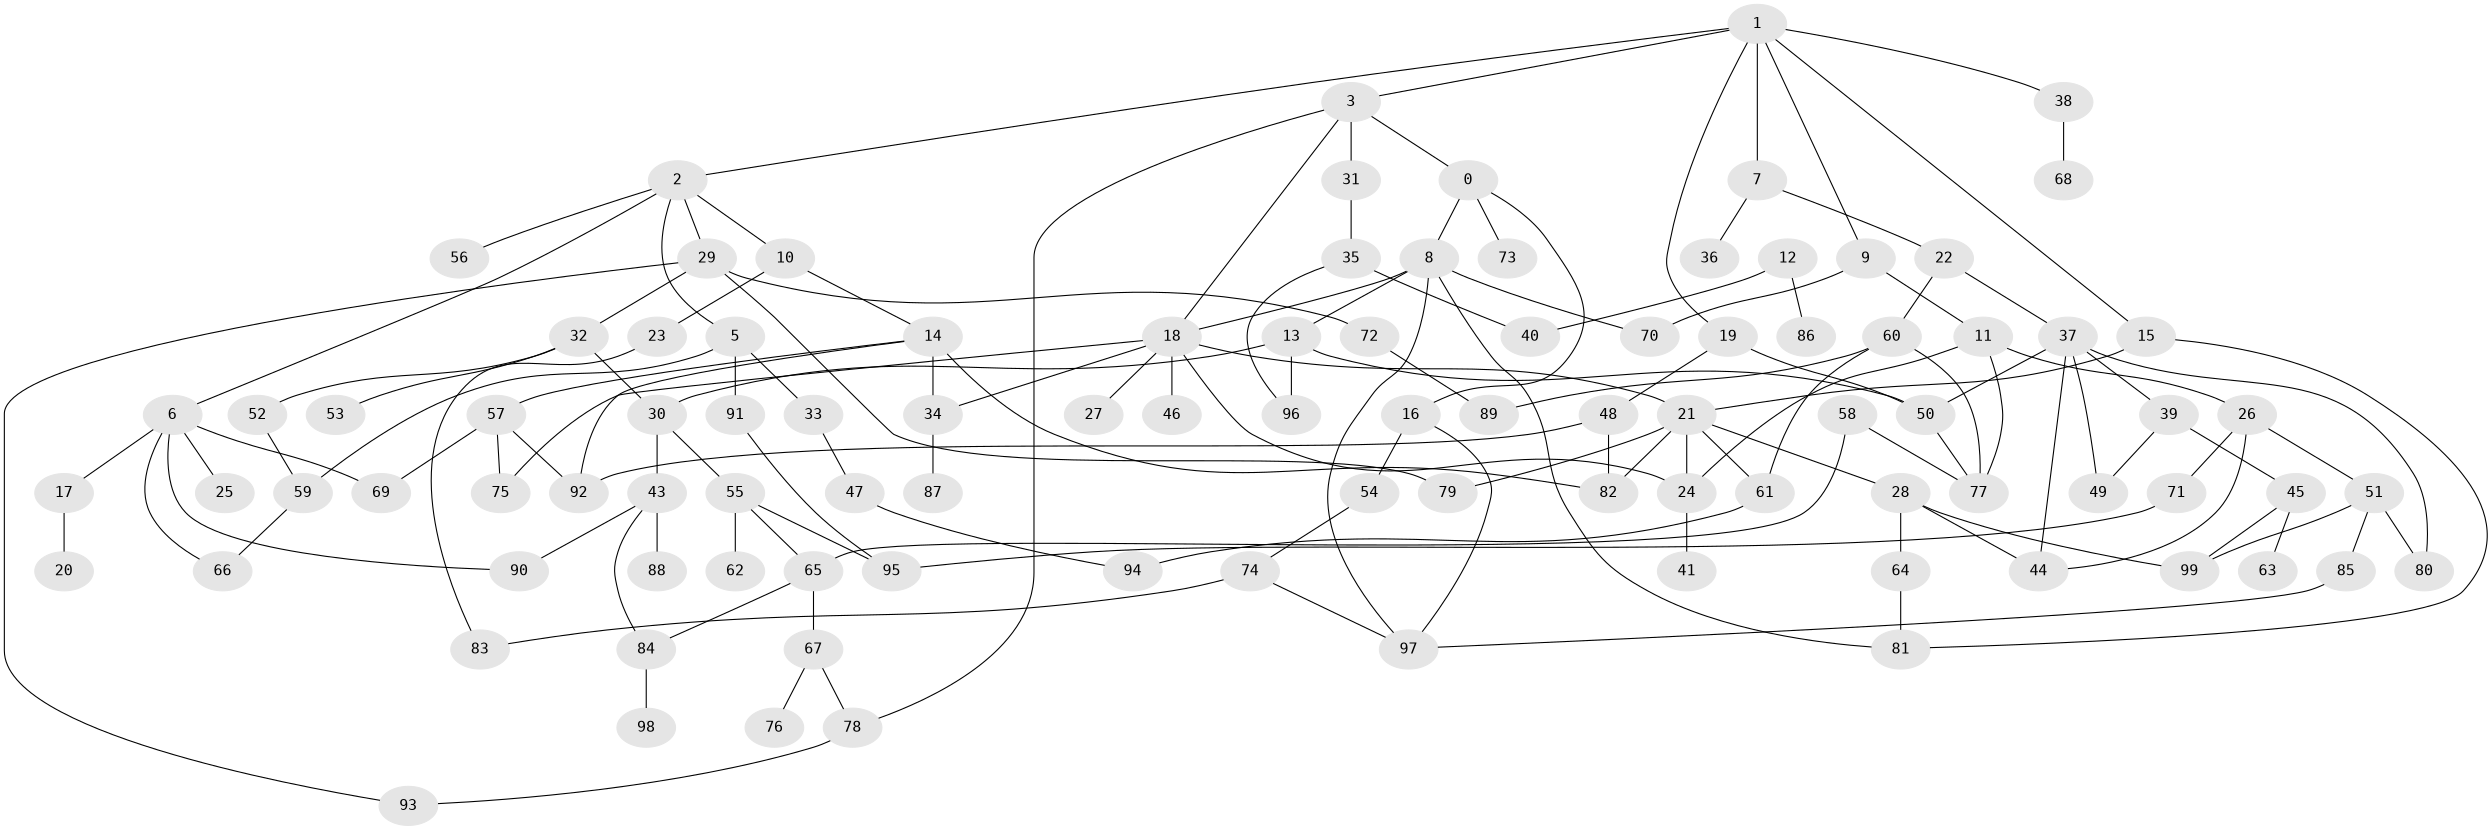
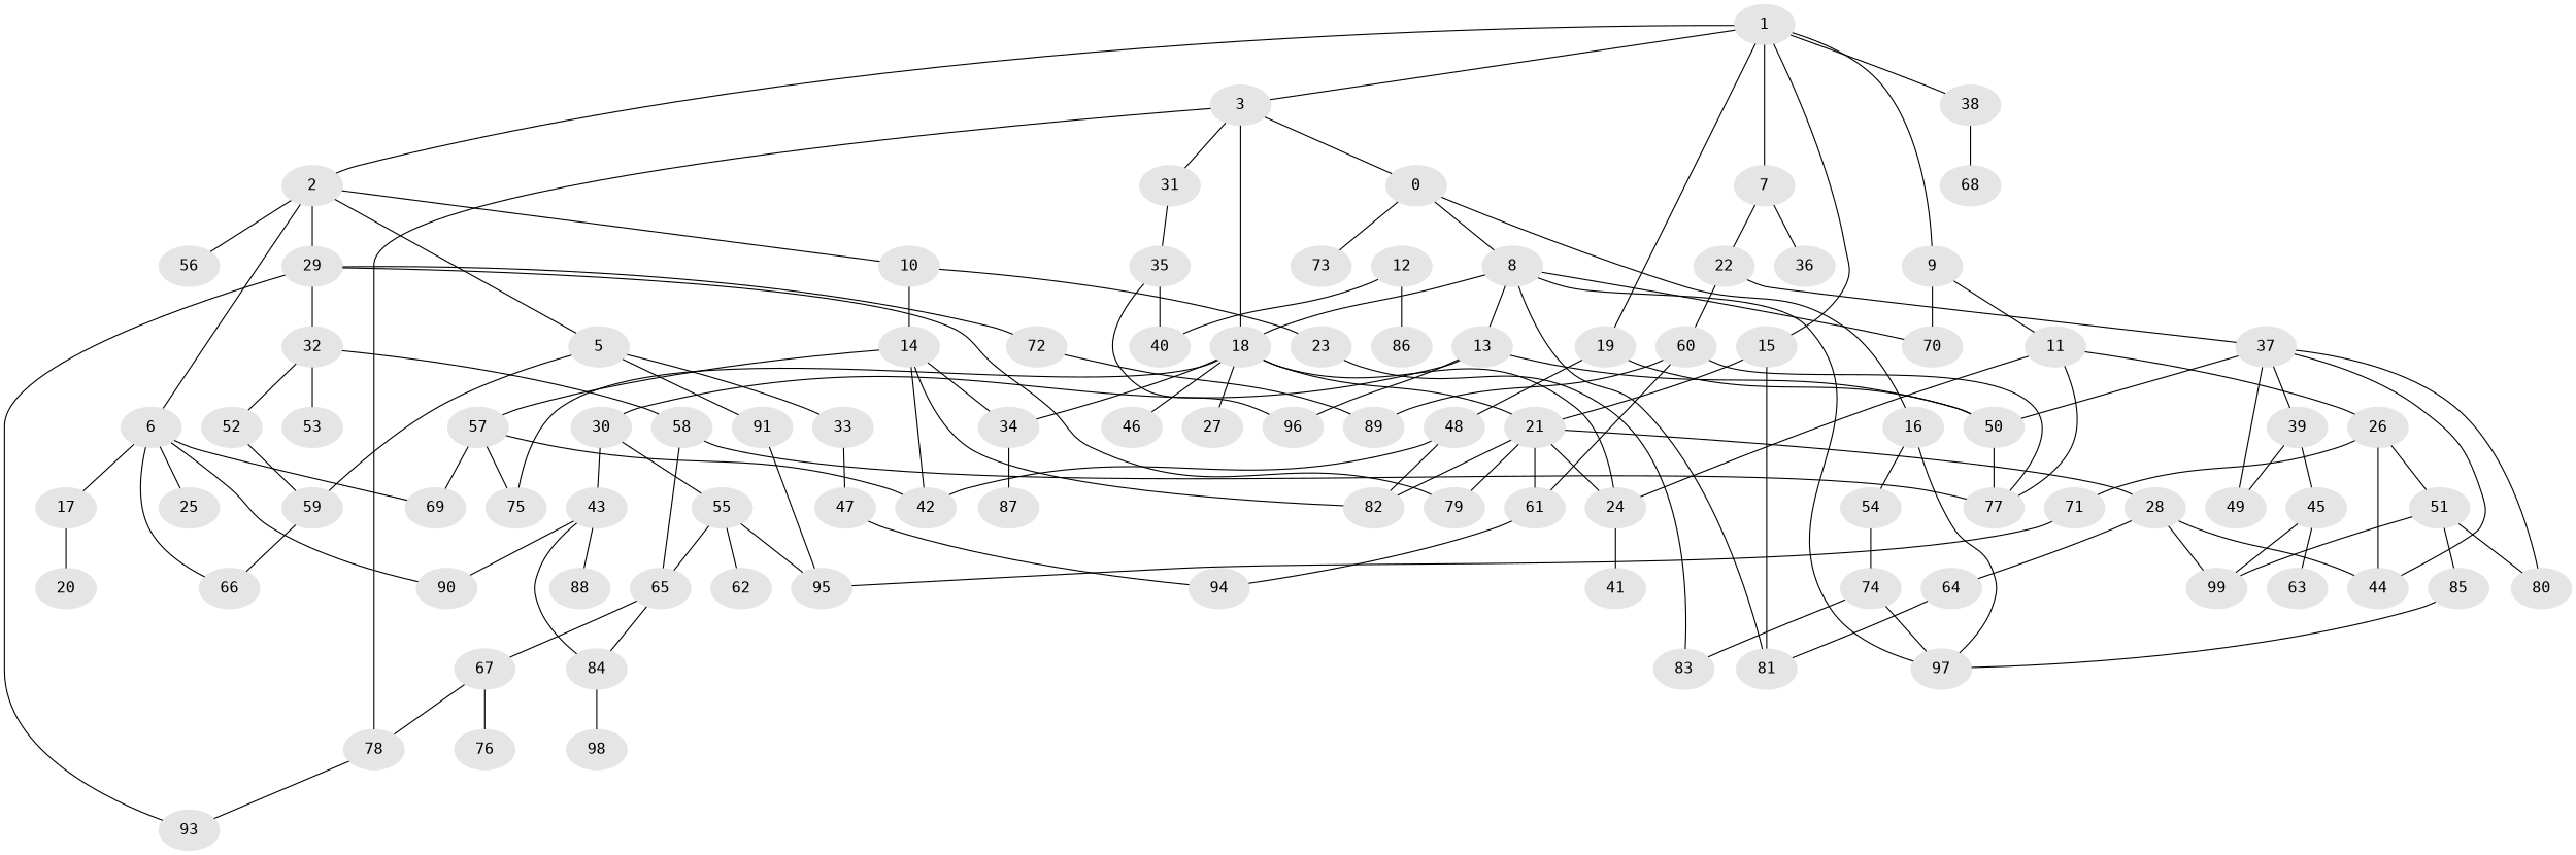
  graph {
    fontname="DejaVu Sans Mono"
    node [color=gray90 fontname="DejaVu Sans Mono" style=filled]
    edge [fontname="DejaVu Sans Mono"]
    1
    2
    3
    7
    9
    15
    19
    38
    5
    6
    10
    29
    56
    n14 [label=0]
    18
    31
    78
    22
    36
    70
    11
    81
    21
    50
    48
    68
    33
    59
    91
    17
    25
    66
    69
    90
    14
    23
    79
    32
    72
    93
    8
    16
    73
    24
    34
    27
    46
    75
    35
    13
    97
    54
    12
    40
    86
    47
    95
    20
    37
    60
    30
    96
    26
    77
    57
    82
-   92
+   92 [label=42]
    83
    41
    44
    51
    71
    43
    55
    87
    28
    61
    74
    64
    99
    94
    39
    49
    80
    89
    85
    52
    53
    58
    84
    88
    62
    65
    45
    63
    98
    67
    76
    1 -- 2
    1 -- 3
    1 -- 7
    1 -- 9
    1 -- 15
    1 -- 19
    1 -- 38
    2 -- 5
    2 -- 6
    2 -- 10
    2 -- 29
    2 -- 56
    3 -- n14
    3 -- 18
    3 -- 31
    3 -- 78
    7 -- 22
    7 -- 36
    9 -- 70
    9 -- 11
    15 -- 81
    15 -- 21
    19 -- 50
    19 -- 48
    38 -- 68
    5 -- 33
    5 -- 59
    5 -- 91
    6 -- 17
    6 -- 25
    6 -- 66
    6 -- 69
    6 -- 90
    10 -- 14
    10 -- 23
    29 -- 79
    29 -- 32
    29 -- 72
    29 -- 93
    n14 -- 8
    n14 -- 16
    n14 -- 73
    18 -- 21
    18 -- 24
    18 -- 34
    18 -- 27
    18 -- 46
    18 -- 75
    31 -- 35
    78 -- 93
    22 -- 37
    22 -- 60
    11 -- 24
    11 -- 26
    11 -- 77
    21 -- 79
    21 -- 24
    21 -- 82
    21 -- 28
    21 -- 61
    50 -- 77
    48 -- 82
    48 -- 92
    33 -- 47
    59 -- 66
    91 -- 95
    17 -- 20
    14 -- 34
    14 -- 57
    14 -- 82
    14 -- 92
    23 -- 83
    32 -- 52
    32 -- 53
-   32 -- 30
+   32 -- 58
    72 -- 89
    8 -- 18
    8 -- 70
    8 -- 81
    8 -- 13
    8 -- 97
    16 -- 97
    16 -- 54
    24 -- 41
    34 -- 87
    35 -- 40
    35 -- 96
    13 -- 50
    13 -- 30
    13 -- 96
    54 -- 74
    12 -- 40
    12 -- 86
    47 -- 94
    37 -- 50
    37 -- 44
    37 -- 39
    37 -- 49
    37 -- 80
    60 -- 77
    60 -- 61
    60 -- 89
    30 -- 43
    30 -- 55
    26 -- 44
    26 -- 51
    26 -- 71
    57 -- 69
    57 -- 75
    57 -- 92
    51 -- 99
    51 -- 80
    51 -- 85
    71 -- 95
    43 -- 90
    43 -- 84
    43 -- 88
    55 -- 95
    55 -- 62
    55 -- 65
    28 -- 44
    28 -- 64
    28 -- 99
    61 -- 94
    74 -- 97
    74 -- 83
    64 -- 81
    39 -- 49
    39 -- 45
    85 -- 97
    52 -- 59
    58 -- 77
    58 -- 65
    84 -- 98
    65 -- 84
    65 -- 67
    45 -- 99
    45 -- 63
    67 -- 78
    67 -- 76
  }
